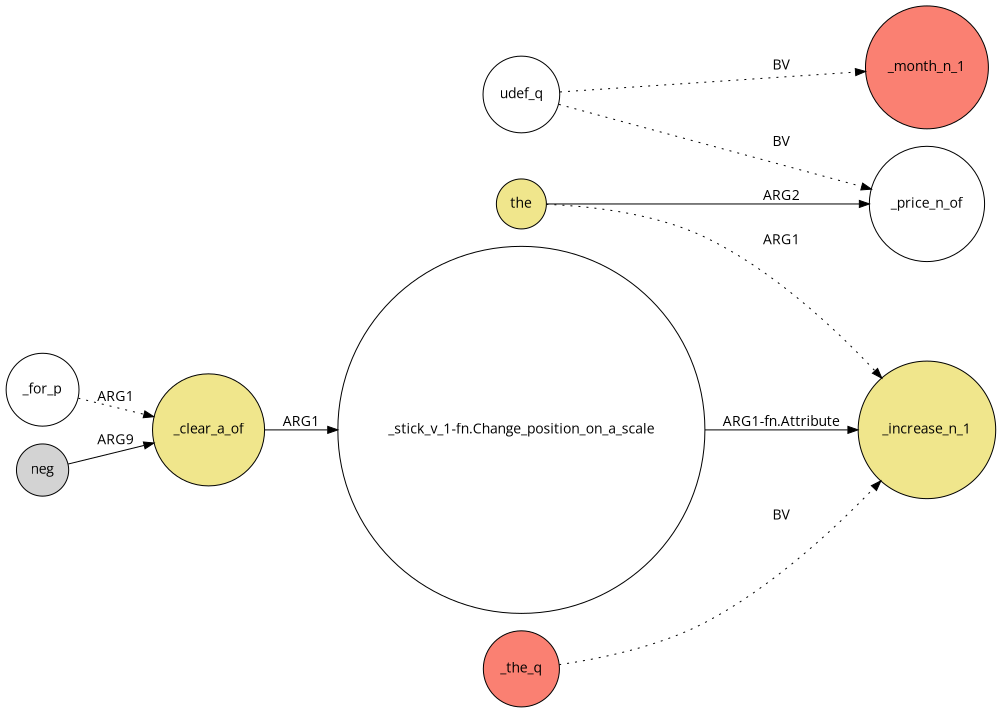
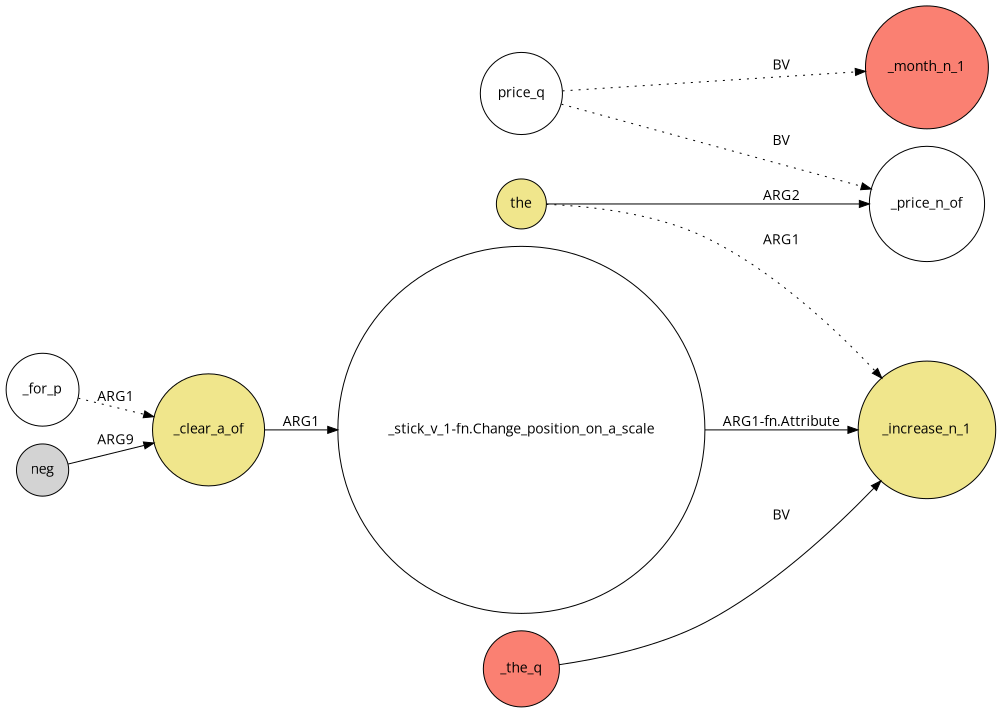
  digraph {
    fontname="Open Sans"
    rankdir=LR
    node [fillcolor=white fontname="Open Sans" shape=circle style=filled]
    edge [fontname="Open Sans" style=solid]
    _month_n_1 [fillcolor=salmon]
-   udef_q
+   udef_q [label=price_q]
    _price_n_of
    n4 [fillcolor=khaki label=the]
    _increase_n_1 [fillcolor=khaki]
    "_stick_v_1-fn.Change_position_on_a_scale"
    _clear_a_of [fillcolor=khaki]
    _for_p
    _the_q [fillcolor=salmon]
    neg [fillcolor=lightgrey]
    udef_q -> _month_n_1 [label=BV style=dotted]
    udef_q -> _price_n_of [label=BV style=dotted]
    n4 -> _price_n_of [label=ARG2]
    n4 -> _increase_n_1 [label=ARG1 style=dotted]
    "_stick_v_1-fn.Change_position_on_a_scale" -> _increase_n_1 [label="ARG1-fn.Attribute"]
    _clear_a_of -> "_stick_v_1-fn.Change_position_on_a_scale" [label=ARG1]
    _for_p -> _clear_a_of [label=ARG1 style=dotted]
-   _the_q -> _increase_n_1 [label=BV style=dotted]
+   _the_q -> _increase_n_1 [label=BV]
    neg -> _clear_a_of [label=ARG9]
  }
